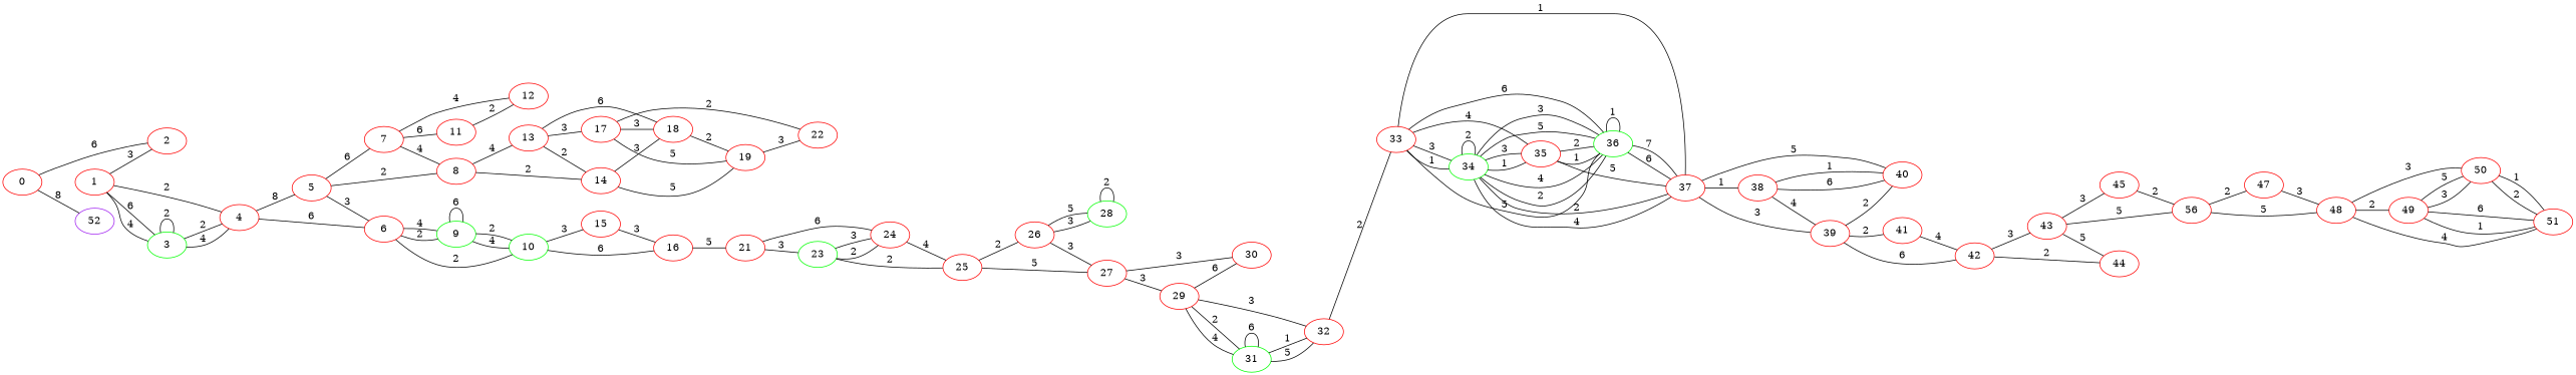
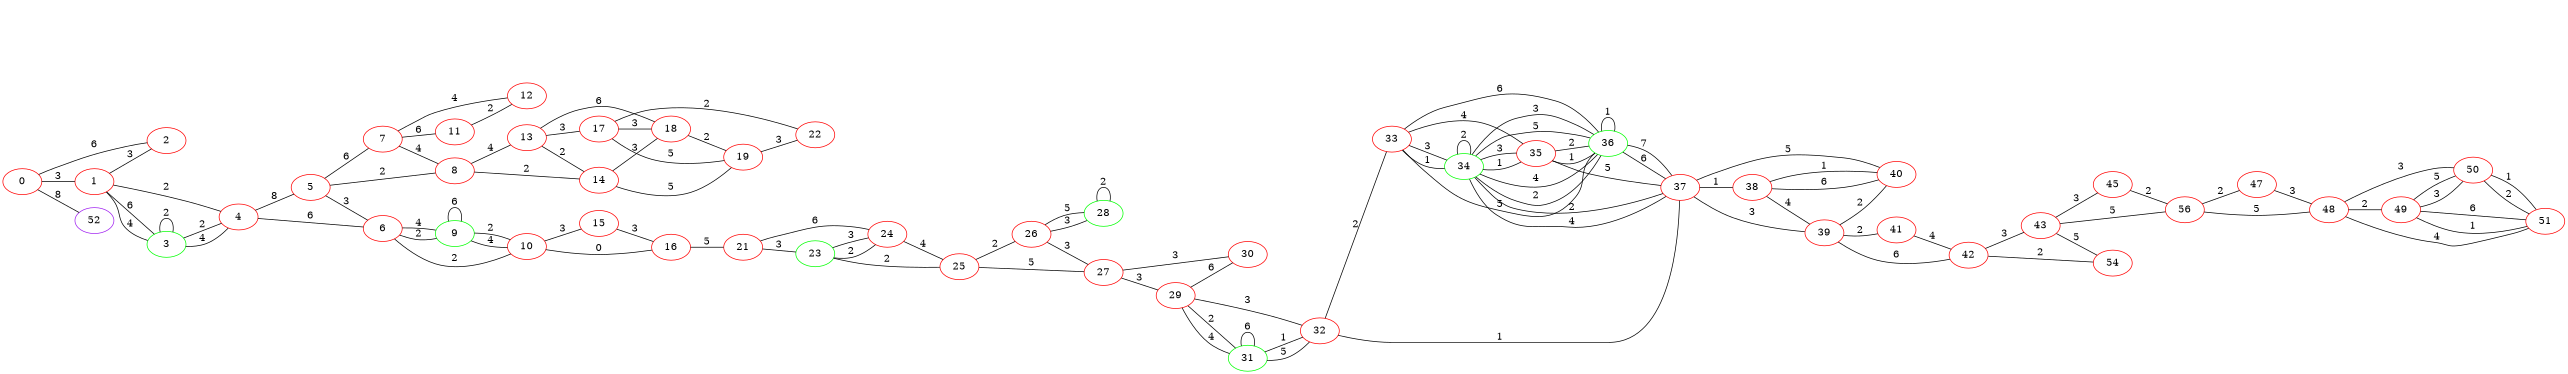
  graph {
    rankdir=LR
    node [color=red weight=1]
    0
    1
    2
    52 [color=purple weight=4]
    3 [color=green weight=2]
    4
    5
    6
    7
    8
    9 [color=green weight=2]
-   10 [color=green]
+   10
    11
    12
    13
    14
    15
    16
    17
    18
    19
    21
    22
    23 [color=green weight=2]
    24
    25
    26
    27
    28 [color=green weight=2]
    29
    30
    31 [color=green weight=2]
    32
    33
    34 [color=green weight=2]
    35
    36 [color=green weight=2]
    37
    38
    39
    40
    41
    42
    43
-   44
+   44 [label=54]
    45
    n47 [label=56]
    47
    48
    49
    50
    51
+   0 -- 1 [label=3]
    0 -- 2 [label=6]
    0 -- 52 [label=8]
    1 -- 2 [label=3]
    1 -- 3 [label=6]
    1 -- 3 [label=4]
    1 -- 4 [label=2]
    3 -- 3 [label=2]
    3 -- 4 [label=4]
    3 -- 4 [label=2]
    4 -- 5 [label=8]
    4 -- 6 [label=6]
    5 -- 6 [label=3]
    5 -- 7 [label=6]
    5 -- 8 [label=2]
    6 -- 9 [label=2]
    6 -- 9 [label=4]
    6 -- 10 [label=2]
    7 -- 8 [label=4]
    7 -- 11 [label=6]
    7 -- 12 [label=4]
    8 -- 13 [label=4]
    8 -- 14 [label=2]
    9 -- 9 [label=6]
    9 -- 10 [label=4]
    9 -- 10 [label=2]
    10 -- 15 [label=3]
-   10 -- 16 [label=6]
+   10 -- 16 [label=0]
    11 -- 12 [label=2]
    13 -- 14 [label=2]
    13 -- 17 [label=3]
    13 -- 18 [label=6]
    14 -- 18 [label=3]
    14 -- 19 [label=5]
    15 -- 16 [label=3]
    16 -- 21 [label=5]
    17 -- 18 [label=3]
    17 -- 19 [label=5]
    17 -- 22 [label=2]
    18 -- 19 [label=2]
    19 -- 22 [label=3]
    21 -- 23 [label=3]
    21 -- 24 [label=6]
    23 -- 24 [label=3]
    23 -- 24 [label=2]
    23 -- 25 [label=2]
    24 -- 25 [label=4]
    25 -- 26 [label=2]
    25 -- 27 [label=5]
    26 -- 27 [label=3]
    26 -- 28 [label=3]
    26 -- 28 [label=5]
    27 -- 29 [label=3]
    27 -- 30 [label=3]
    28 -- 28 [label=2]
    29 -- 30 [label=6]
    29 -- 31 [label=2]
    29 -- 31 [label=4]
    29 -- 32 [label=3]
    31 -- 31 [label=6]
    31 -- 32 [label=5]
    31 -- 32 [label=1]
    32 -- 33 [label=2]
    33 -- 34 [label=1]
    33 -- 34 [label=3]
    33 -- 35 [label=4]
    33 -- 36 [label=5]
    33 -- 36 [label=6]
-   33 -- 37 [label=1]
+   32 -- 37 [label=1]
    34 -- 34 [label=2]
    34 -- 35 [label=3]
    34 -- 35 [label=1]
    34 -- 36 [label=4]
    34 -- 36 [label=5]
    34 -- 36 [label=2]
    34 -- 36 [label=3]
    34 -- 37 [label=2]
    34 -- 37 [label=4]
    35 -- 36 [label=1]
    35 -- 36 [label=2]
    35 -- 37 [label=5]
    36 -- 36 [label=1]
    36 -- 37 [label=6]
    36 -- 37 [label=7]
    37 -- 38 [label=1]
    37 -- 39 [label=3]
    37 -- 40 [label=5]
    38 -- 39 [label=4]
    38 -- 40 [label=1]
    38 -- 40 [label=6]
    39 -- 40 [label=2]
    39 -- 41 [label=2]
    39 -- 42 [label=6]
    41 -- 42 [label=4]
    42 -- 43 [label=3]
    42 -- 44 [label=2]
    43 -- 44 [label=5]
    43 -- 45 [label=3]
    43 -- n47 [label=5]
    45 -- n47 [label=2]
    n47 -- 47 [label=2]
    n47 -- 48 [label=5]
    47 -- 48 [label=3]
    48 -- 49 [label=2]
    48 -- 50 [label=3]
    48 -- 51 [label=4]
    49 -- 50 [label=5]
    49 -- 50 [label=3]
    49 -- 51 [label=6]
    49 -- 51 [label=1]
    50 -- 51 [label=1]
    50 -- 51 [label=2]
  }
